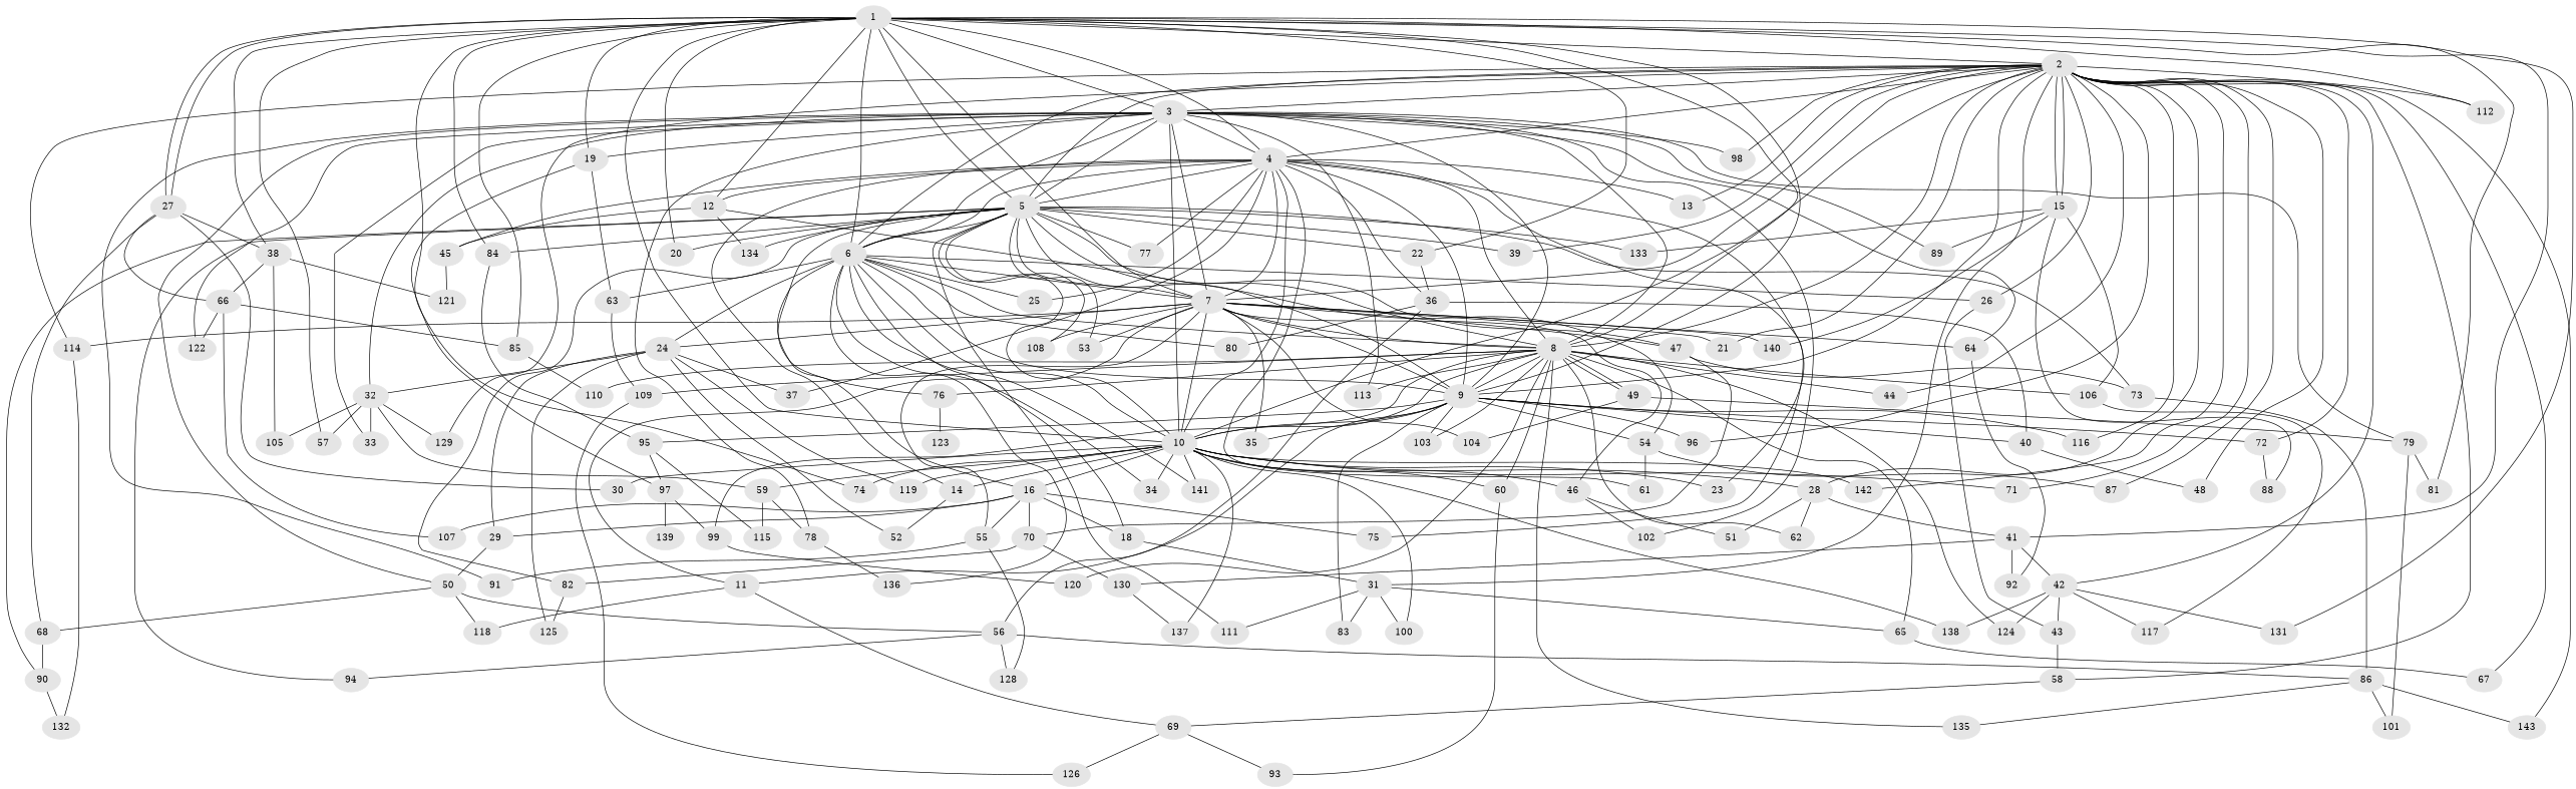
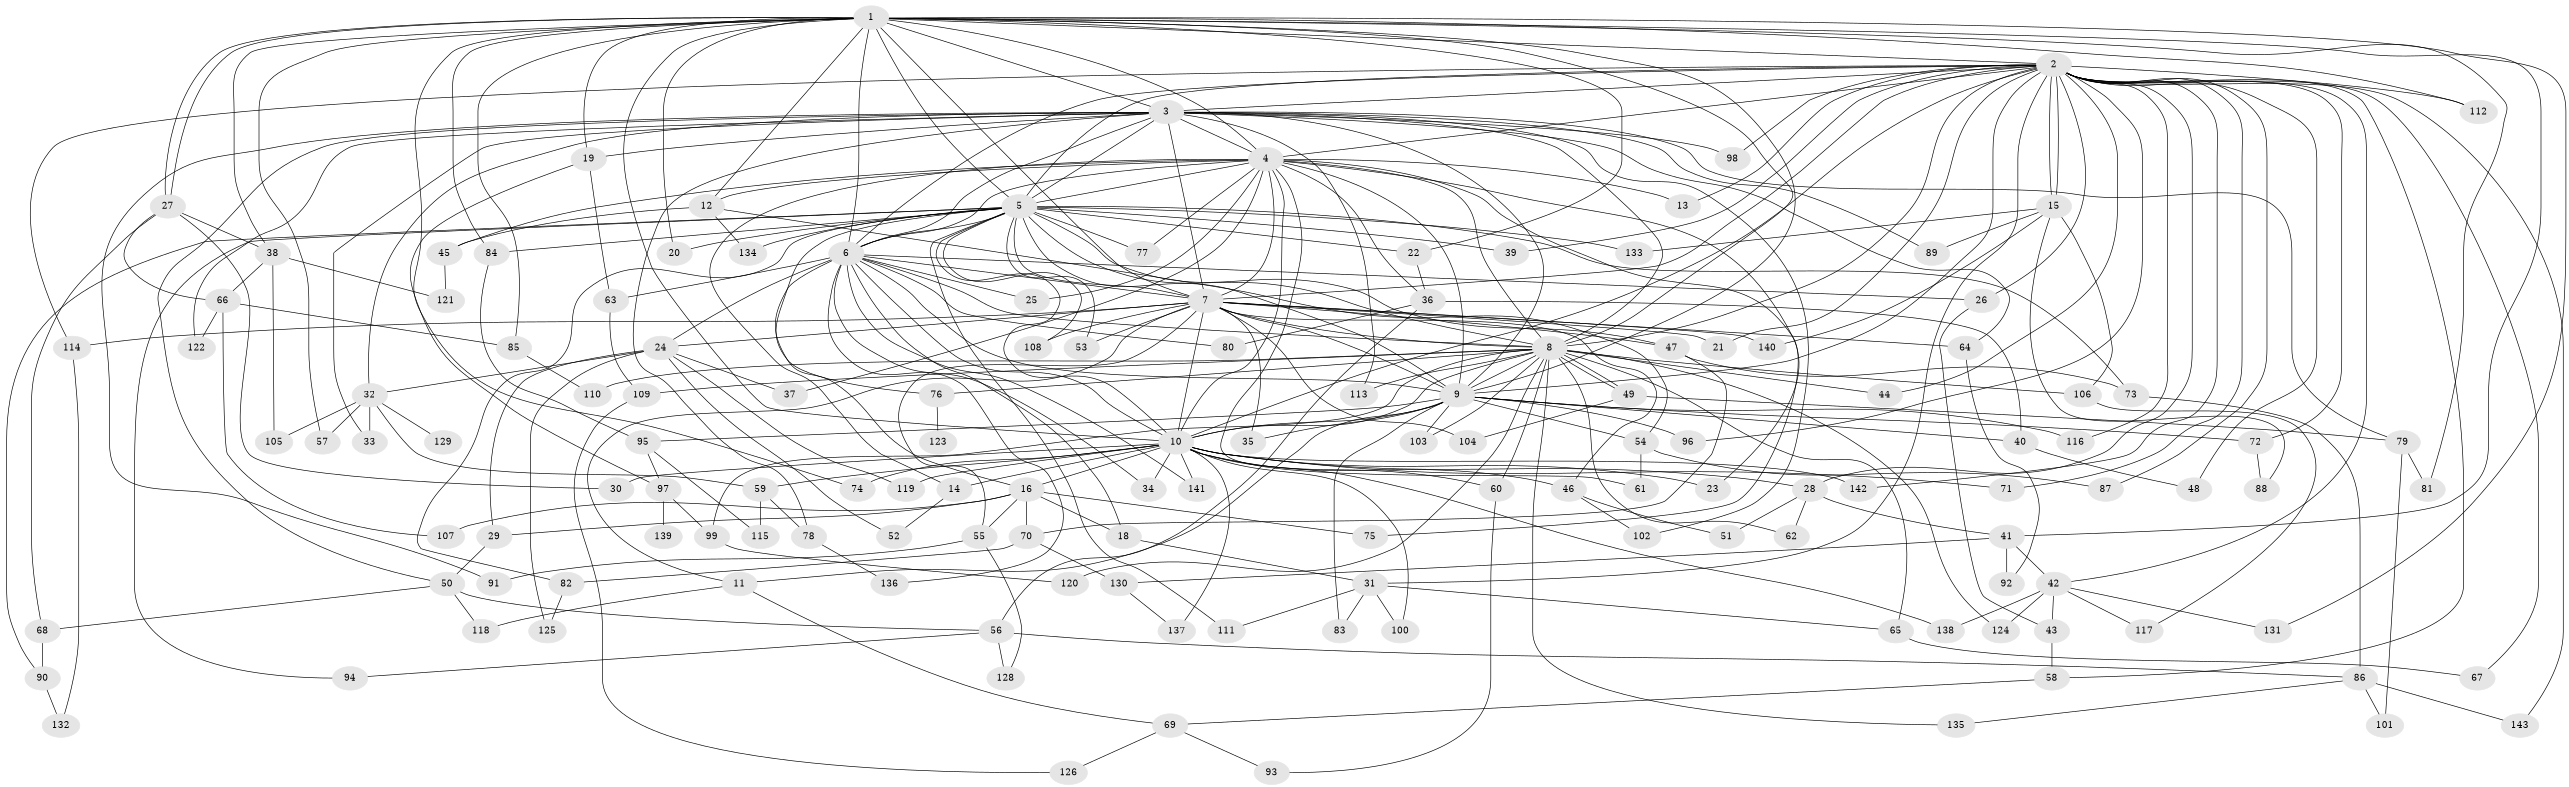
  graph {
    node [color=gray90 style=filled]
    1
    2
    3
    4
    5
    6
    7
    8
    9
    10
    12
    19
    20
    22
    27
    38
    41
    57
    74
    81
    84
    85
    112
    131
    13
    15
    21
    26
    28
    31
    39
    42
    44
    48
    58
    67
    71
    72
    87
    96
    98
    114
    116
    129
    142
    143
    32
    33
    50
    64
    78
    79
    89
    91
    102
    113
    122
    14
    23
    25
    36
    37
    45
    61
    75
    77
    47
    53
    73
    76
    82
    90
    94
    108
    111
    133
    134
    16
    18
    24
    34
    63
    80
    136
    141
    11
    35
    46
    55
    104
    140
    49
    60
    62
    65
    99
    103
    106
    109
    110
    120
    124
    135
    40
    54
    83
    95
    30
    59
    100
    119
    137
    138
    97
    66
    68
    105
    121
    92
    130
    88
    43
    51
    117
    69
    132
    118
    56
    101
    52
    70
    86
    123
    125
    29
    107
    128
    93
    126
    115
    139
    1 -- 2
    1 -- 3
    1 -- 4
    1 -- 5
    1 -- 6
    1 -- 7
    1 -- 8
    1 -- 9
    1 -- 10
    1 -- 12
    1 -- 19
    1 -- 20
    1 -- 22
    1 -- 27
    1 -- 27
    1 -- 38
    1 -- 41
    1 -- 57
    1 -- 74
    1 -- 81
    1 -- 84
    1 -- 85
    1 -- 112
    1 -- 131
    2 -- 3
    2 -- 4
    2 -- 5
    2 -- 6
    2 -- 7
    2 -- 8
    2 -- 9
    2 -- 10
    2 -- 112
    2 -- 13
    2 -- 15
    2 -- 15
    2 -- 21
    2 -- 26
    2 -- 28
    2 -- 31
    2 -- 39
    2 -- 42
    2 -- 44
    2 -- 48
    2 -- 58
    2 -- 67
    2 -- 71
    2 -- 72
    2 -- 87
    2 -- 96
    2 -- 98
    2 -- 114
    2 -- 116
-   2 -- 129
    2 -- 142
    2 -- 143
    3 -- 4
    3 -- 5
    3 -- 6
    3 -- 7
    3 -- 8
    3 -- 9
-   3 -- 10
    3 -- 19
    3 -- 98
    3 -- 32
    3 -- 33
    3 -- 50
    3 -- 64
    3 -- 78
    3 -- 79
    3 -- 89
    3 -- 91
    3 -- 102
    3 -- 113
    3 -- 122
    4 -- 5
    4 -- 6
    4 -- 7
    4 -- 8
    4 -- 9
    4 -- 10
    4 -- 12
    4 -- 13
    4 -- 14
    4 -- 23
    4 -- 25
    4 -- 36
    4 -- 37
    4 -- 45
    4 -- 61
    4 -- 75
    4 -- 77
    5 -- 6
    5 -- 7
    5 -- 8
    5 -- 9
    5 -- 10
    5 -- 20
    5 -- 22
    5 -- 84
    5 -- 39
    5 -- 77
    5 -- 47
    5 -- 53
    5 -- 73
    5 -- 76
    5 -- 82
    5 -- 90
    5 -- 94
    5 -- 108
    5 -- 111
    5 -- 133
    5 -- 134
    6 -- 7
    6 -- 8
    6 -- 9
    6 -- 10
    6 -- 26
    6 -- 25
    6 -- 16
    6 -- 18
    6 -- 24
    6 -- 34
    6 -- 63
    6 -- 80
    6 -- 136
    6 -- 141
    7 -- 8
    7 -- 9
    7 -- 10
    7 -- 21
    7 -- 114
    7 -- 64
    7 -- 47
    7 -- 53
    7 -- 108
    7 -- 24
    7 -- 11
    7 -- 35
    7 -- 46
    7 -- 55
    7 -- 104
    7 -- 140
    8 -- 9
    8 -- 10
    8 -- 44
    8 -- 113
    8 -- 76
    8 -- 49
    8 -- 49
    8 -- 60
    8 -- 62
    8 -- 65
    8 -- 99
    8 -- 103
    8 -- 106
    8 -- 109
    8 -- 110
    8 -- 120
    8 -- 124
    8 -- 135
    9 -- 10
    9 -- 72
    9 -- 96
    9 -- 116
    9 -- 11
    9 -- 35
    9 -- 103
    9 -- 40
    9 -- 54
    9 -- 83
    9 -- 95
    10 -- 74
    10 -- 28
    10 -- 71
    10 -- 142
    10 -- 14
    10 -- 23
    10 -- 16
    10 -- 34
    10 -- 141
    10 -- 46
    10 -- 60
    10 -- 30
    10 -- 59
    10 -- 100
    10 -- 119
    10 -- 137
    10 -- 138
    12 -- 45
    12 -- 134
    12 -- 54
    19 -- 63
    19 -- 97
    22 -- 36
    27 -- 38
    27 -- 30
    27 -- 66
    27 -- 68
    38 -- 66
    38 -- 105
    38 -- 121
    41 -- 42
    41 -- 92
    41 -- 130
    84 -- 95
    85 -- 110
    15 -- 89
    15 -- 133
    15 -- 140
    15 -- 106
    15 -- 88
    26 -- 43
    28 -- 41
    28 -- 62
    28 -- 51
    31 -- 111
    31 -- 65
    31 -- 83
    31 -- 100
    42 -- 131
    42 -- 124
    42 -- 138
    42 -- 43
    42 -- 117
    58 -- 69
    72 -- 88
    114 -- 132
    32 -- 57
    32 -- 129
    32 -- 33
    32 -- 59
    32 -- 105
    50 -- 68
    50 -- 118
    50 -- 56
    64 -- 92
    78 -- 136
    79 -- 81
    79 -- 101
    14 -- 52
    36 -- 80
    36 -- 40
    36 -- 56
    45 -- 121
    47 -- 73
    47 -- 70
    73 -- 86
    76 -- 123
    82 -- 125
    90 -- 132
    16 -- 75
    16 -- 18
    16 -- 55
    16 -- 70
    16 -- 29
    16 -- 107
    18 -- 31
    24 -- 32
    24 -- 37
    24 -- 119
    24 -- 52
    24 -- 125
    24 -- 29
    63 -- 109
    11 -- 69
    11 -- 118
    46 -- 102
    46 -- 51
    55 -- 91
    55 -- 128
    49 -- 79
    49 -- 104
    60 -- 93
    65 -- 67
    99 -- 120
    106 -- 117
    109 -- 126
    40 -- 48
    54 -- 87
    54 -- 61
    95 -- 97
    95 -- 115
    59 -- 78
    59 -- 115
    97 -- 99
    97 -- 139
    66 -- 85
    66 -- 122
    66 -- 107
    68 -- 90
    130 -- 137
    43 -- 58
    69 -- 93
    69 -- 126
    56 -- 94
    56 -- 86
    56 -- 128
    70 -- 82
    70 -- 130
    86 -- 143
    86 -- 135
    86 -- 101
    29 -- 50
  }
